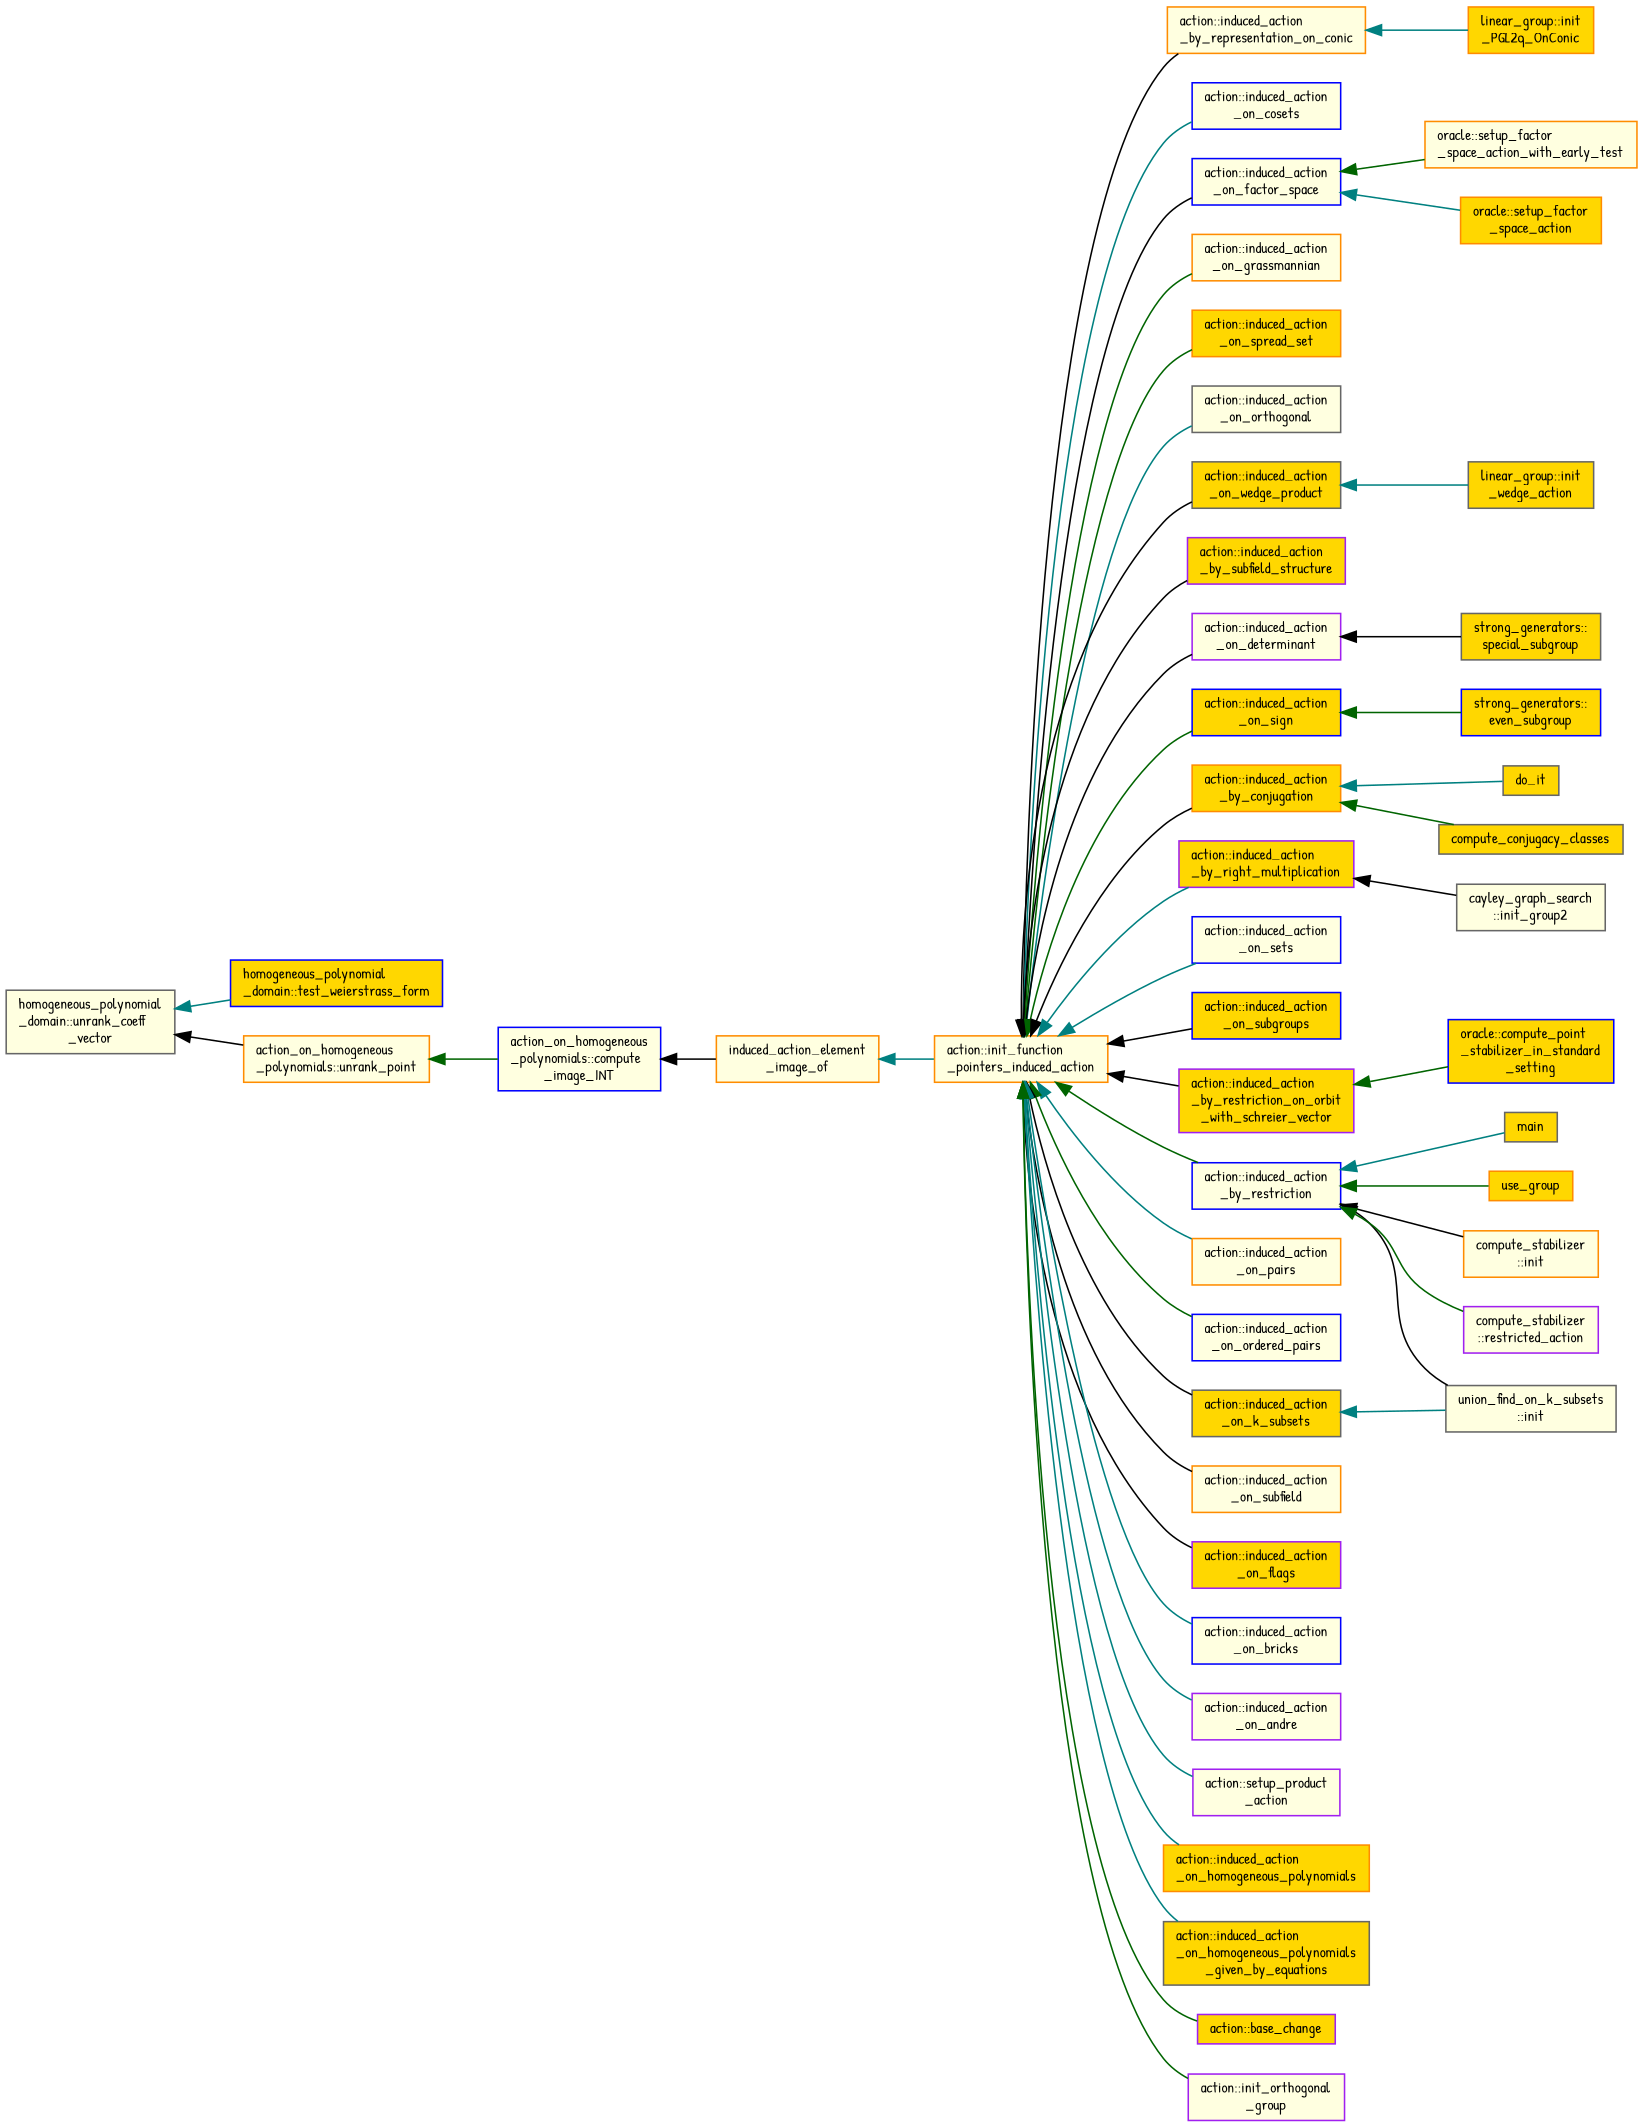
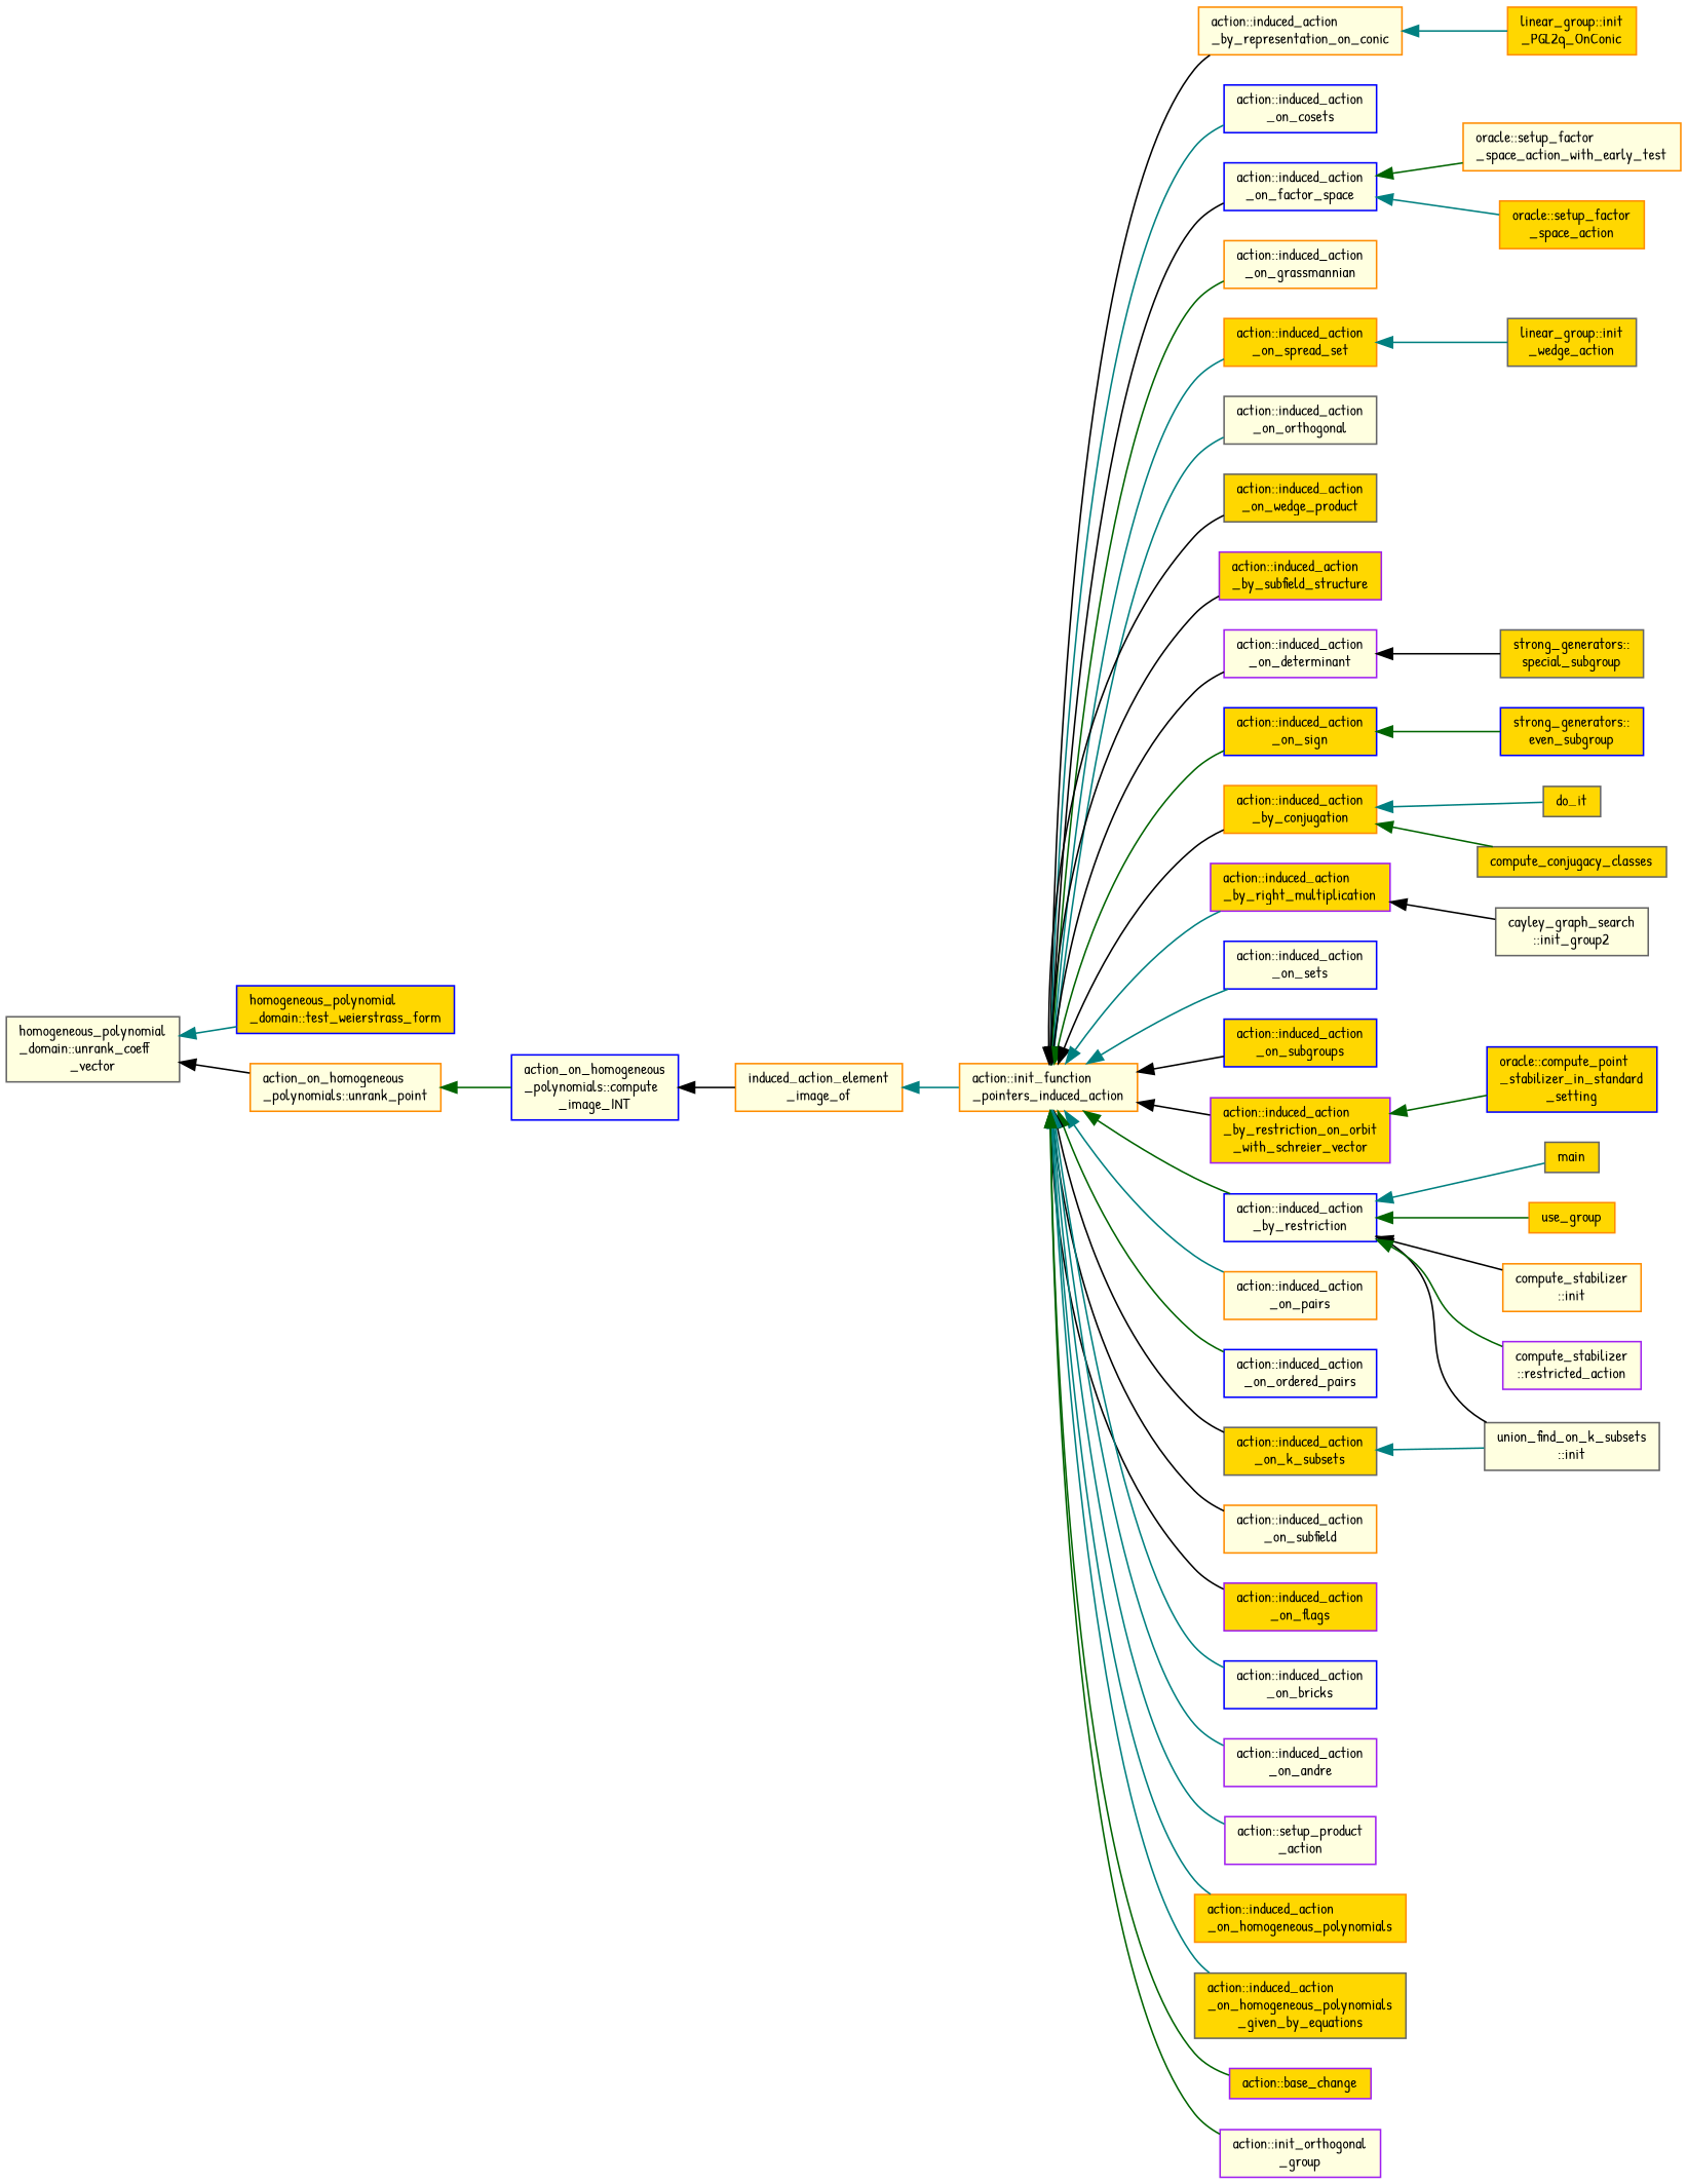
  digraph {
    fontname="Patrick Hand"
    rankdir=LR
    node [color=darkorange fillcolor=lightyellow fontname="Patrick Hand" fontsize=10 shape=record style=filled]
    edge [color=teal dir=back fontname="Patrick Hand" fontsize=10 labelfontname=Helvetica labelfontsize=10 style=solid]
    n1 [color=gray40 fontcolor=black height=0.2 label="homogeneous_polynomial\l_domain::unrank_coeff\l_vector" width=0.4]
    n2 [color=blue fillcolor=gold height=0.2 label="homogeneous_polynomial\l_domain::test_weierstrass_form" width=0.4]
    n3 [height=0.2 label="action_on_homogeneous\l_polynomials::unrank_point" width=0.4]
    n4 [color=blue height=0.2 label="action_on_homogeneous\l_polynomials::compute\l_image_INT" width=0.4]
    n5 [height=0.2 label="induced_action_element\l_image_of" width=0.4]
    n6 [height=0.2 label="action::init_function\l_pointers_induced_action" width=0.4]
    n7 [height=0.2 label="action::induced_action\l_by_representation_on_conic" width=0.4]
    n8 [color=blue height=0.2 label="action::induced_action\l_on_cosets" width=0.4]
    n9 [color=blue height=0.2 label="action::induced_action\l_on_factor_space" width=0.4]
    n10 [height=0.2 label="action::induced_action\l_on_grassmannian" width=0.4]
    n11 [fillcolor=gold height=0.2 label="action::induced_action\l_on_spread_set" width=0.4]
    n12 [color=gray40 height=0.2 label="action::induced_action\l_on_orthogonal" width=0.4]
    n13 [color=gray40 fillcolor=gold height=0.2 label="action::induced_action\l_on_wedge_product" width=0.4]
    n14 [color=purple fillcolor=gold height=0.2 label="action::induced_action\l_by_subfield_structure" width=0.4]
    n15 [color=purple height=0.2 label="action::induced_action\l_on_determinant" width=0.4]
    n16 [color=blue fillcolor=gold height=0.2 label="action::induced_action\l_on_sign" width=0.4]
    n17 [fillcolor=gold height=0.2 label="action::induced_action\l_by_conjugation" width=0.4]
    n18 [color=purple fillcolor=gold height=0.2 label="action::induced_action\l_by_right_multiplication" width=0.4]
    n19 [color=blue height=0.2 label="action::induced_action\l_on_sets" width=0.4]
    n20 [color=blue fillcolor=gold height=0.2 label="action::induced_action\l_on_subgroups" width=0.4]
    n21 [color=purple fillcolor=gold height=0.2 label="action::induced_action\l_by_restriction_on_orbit\l_with_schreier_vector" width=0.4]
    n22 [color=blue height=0.2 label="action::induced_action\l_by_restriction" width=0.4]
    n23 [height=0.2 label="action::induced_action\l_on_pairs" width=0.4]
    n24 [color=blue height=0.2 label="action::induced_action\l_on_ordered_pairs" width=0.4]
    n25 [color=gray40 fillcolor=gold height=0.2 label="action::induced_action\l_on_k_subsets" width=0.4]
    n26 [height=0.2 label="action::induced_action\l_on_subfield" width=0.4]
    n27 [color=purple fillcolor=gold height=0.2 label="action::induced_action\l_on_flags" width=0.4]
    n28 [color=blue height=0.2 label="action::induced_action\l_on_bricks" width=0.4]
    n29 [color=purple height=0.2 label="action::induced_action\l_on_andre" width=0.4]
    n30 [color=purple height=0.2 label="action::setup_product\l_action" width=0.4]
    n31 [fillcolor=gold height=0.2 label="action::induced_action\l_on_homogeneous_polynomials" width=0.4]
    n32 [color=gray40 fillcolor=gold height=0.2 label="action::induced_action\l_on_homogeneous_polynomials\l_given_by_equations" width=0.4]
    n33 [color=purple fillcolor=gold height=0.2 label="action::base_change" width=0.4]
    n34 [color=purple height=0.2 label="action::init_orthogonal\l_group" width=0.4]
    n35 [fillcolor=gold height=0.2 label="linear_group::init\l_PGL2q_OnConic" width=0.4]
    n36 [height=0.2 label="oracle::setup_factor\l_space_action_with_early_test" width=0.4]
    n37 [fillcolor=gold height=0.2 label="oracle::setup_factor\l_space_action" width=0.4]
    n38 [color=gray40 fillcolor=gold height=0.2 label="linear_group::init\l_wedge_action" width=0.4]
    n39 [color=gray40 fillcolor=gold height=0.2 label="strong_generators::\lspecial_subgroup" width=0.4]
    n40 [color=blue fillcolor=gold height=0.2 label="strong_generators::\leven_subgroup" width=0.4]
    n41 [color=gray40 fillcolor=gold height=0.2 label=do_it width=0.4]
    n42 [color=gray40 fillcolor=gold height=0.2 label=compute_conjugacy_classes width=0.4]
    n43 [color=gray40 height=0.2 label="cayley_graph_search\l::init_group2" width=0.4]
    n44 [color=blue fillcolor=gold height=0.2 label="oracle::compute_point\l_stabilizer_in_standard\l_setting" width=0.4]
    n45 [color=gray40 fillcolor=gold height=0.2 label=main width=0.4]
    n46 [fillcolor=gold height=0.2 label=use_group width=0.4]
    n47 [color=gray40 height=0.2 label="union_find_on_k_subsets\l::init" width=0.4]
    n48 [height=0.2 label="compute_stabilizer\l::init" width=0.4]
    n49 [color=purple height=0.2 label="compute_stabilizer\l::restricted_action" width=0.4]
    n1 -> n2
    n1 -> n3 [color=black]
    n3 -> n4 [color=darkgreen]
    n4 -> n5 [color=black]
    n5 -> n6
    n6 -> n7 [color=black]
    n6 -> n8
    n6 -> n9 [color=black]
    n6 -> n10 [color=darkgreen]
-   n6 -> n11 [color=darkgreen]
+   n6 -> n11
    n6 -> n12
    n6 -> n13 [color=black]
    n6 -> n14 [color=black]
    n6 -> n15 [color=black]
    n6 -> n16 [color=darkgreen]
    n6 -> n17 [color=black]
    n6 -> n18
    n6 -> n19
    n6 -> n20 [color=black]
    n6 -> n21 [color=black]
    n6 -> n22 [color=darkgreen]
    n6 -> n23
    n6 -> n24 [color=darkgreen]
    n6 -> n25 [color=black]
    n6 -> n26 [color=black]
    n6 -> n27 [color=black]
    n6 -> n28
    n6 -> n29
    n6 -> n30
    n6 -> n31
    n6 -> n32
    n6 -> n33 [color=darkgreen]
    n6 -> n34 [color=darkgreen]
    n7 -> n35
    n9 -> n36 [color=darkgreen]
    n9 -> n37
-   n13 -> n38
+   n11 -> n38
    n15 -> n39 [color=black]
    n16 -> n40 [color=darkgreen]
    n17 -> n41
    n17 -> n42 [color=darkgreen]
    n18 -> n43 [color=black]
    n21 -> n44 [color=darkgreen]
    n22 -> n45
    n22 -> n46 [color=darkgreen]
    n22 -> n47 [color=black]
    n22 -> n48 [color=black]
    n22 -> n49 [color=darkgreen]
    n25 -> n47
  }
